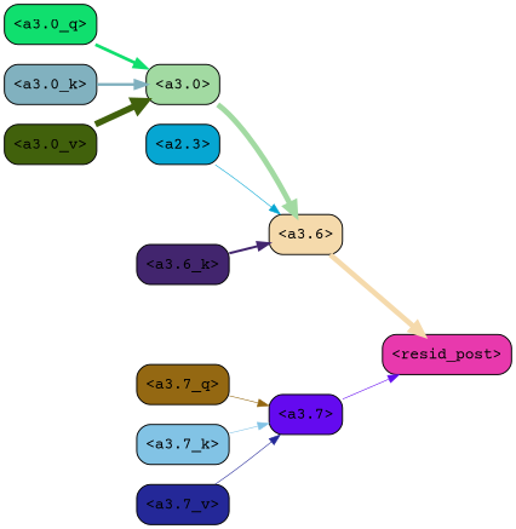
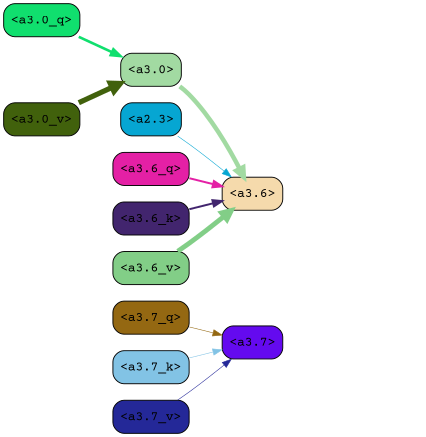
  strict digraph {
    fontname="Courier Prime"
    rankdir=LR
    splines=true
    node [color=black fontname="Courier Prime" shape=box style="filled, rounded"]
    edge [fontname="Courier Prime" penwidth=0.6]
    "<a3.7>" [fillcolor="#640aef"]
-   "<resid_post>" [fillcolor="#e839ad"]
    "<a3.6>" [fillcolor="#f5daac"]
    "<a3.0>" [fillcolor="#a2daa2"]
    "<a2.3>" [fillcolor="#06a6d2"]
    "<a3.7_q>" [fillcolor="#946812"]
+   "<a3.6_q>" [fillcolor="#e420a5"]
    "<a3.0_q>" [fillcolor="#10df6e"]
    "<a3.7_k>" [fillcolor="#82c3e5"]
    "<a3.6_k>" [fillcolor="#42256e"]
-   "<a3.0_k>" [fillcolor="#81b1bf"]
    "<a3.7_v>" [fillcolor="#242898"]
+   "<a3.6_v>" [fillcolor="#82ce87"]
    "<a3.0_v>" [fillcolor="#41610c"]
-   "<a3.7>" -> "<resid_post>" [color="#640aef"]
-   "<a3.6>" -> "<resid_post>" [color="#f5daac" penwidth=4.7534414529800415]
    "<a3.0>" -> "<a3.6>" [color="#a2daa2" penwidth=4.898576855659485]
    "<a2.3>" -> "<a3.6>" [color="#06a6d2"]
    "<a3.7_q>" -> "<a3.7>" [color="#946812"]
+   "<a3.6_q>" -> "<a3.6>" [color="#e420a5" penwidth=2.160832464694977]
    "<a3.0_q>" -> "<a3.0>" [color="#10df6e" penwidth=2.870753765106201]
    "<a3.7_k>" -> "<a3.7>" [color="#82c3e5"]
    "<a3.6_k>" -> "<a3.6>" [color="#42256e" penwidth=2.13908451795578]
-   "<a3.0_k>" -> "<a3.0>" [color="#81b1bf" penwidth=2.520303964614868]
    "<a3.7_v>" -> "<a3.7>" [color="#242898"]
+   "<a3.6_v>" -> "<a3.6>" [color="#82ce87" penwidth=5.297133803367615]
    "<a3.0_v>" -> "<a3.0>" [color="#41610c" penwidth=5.680712580680847]
  }
